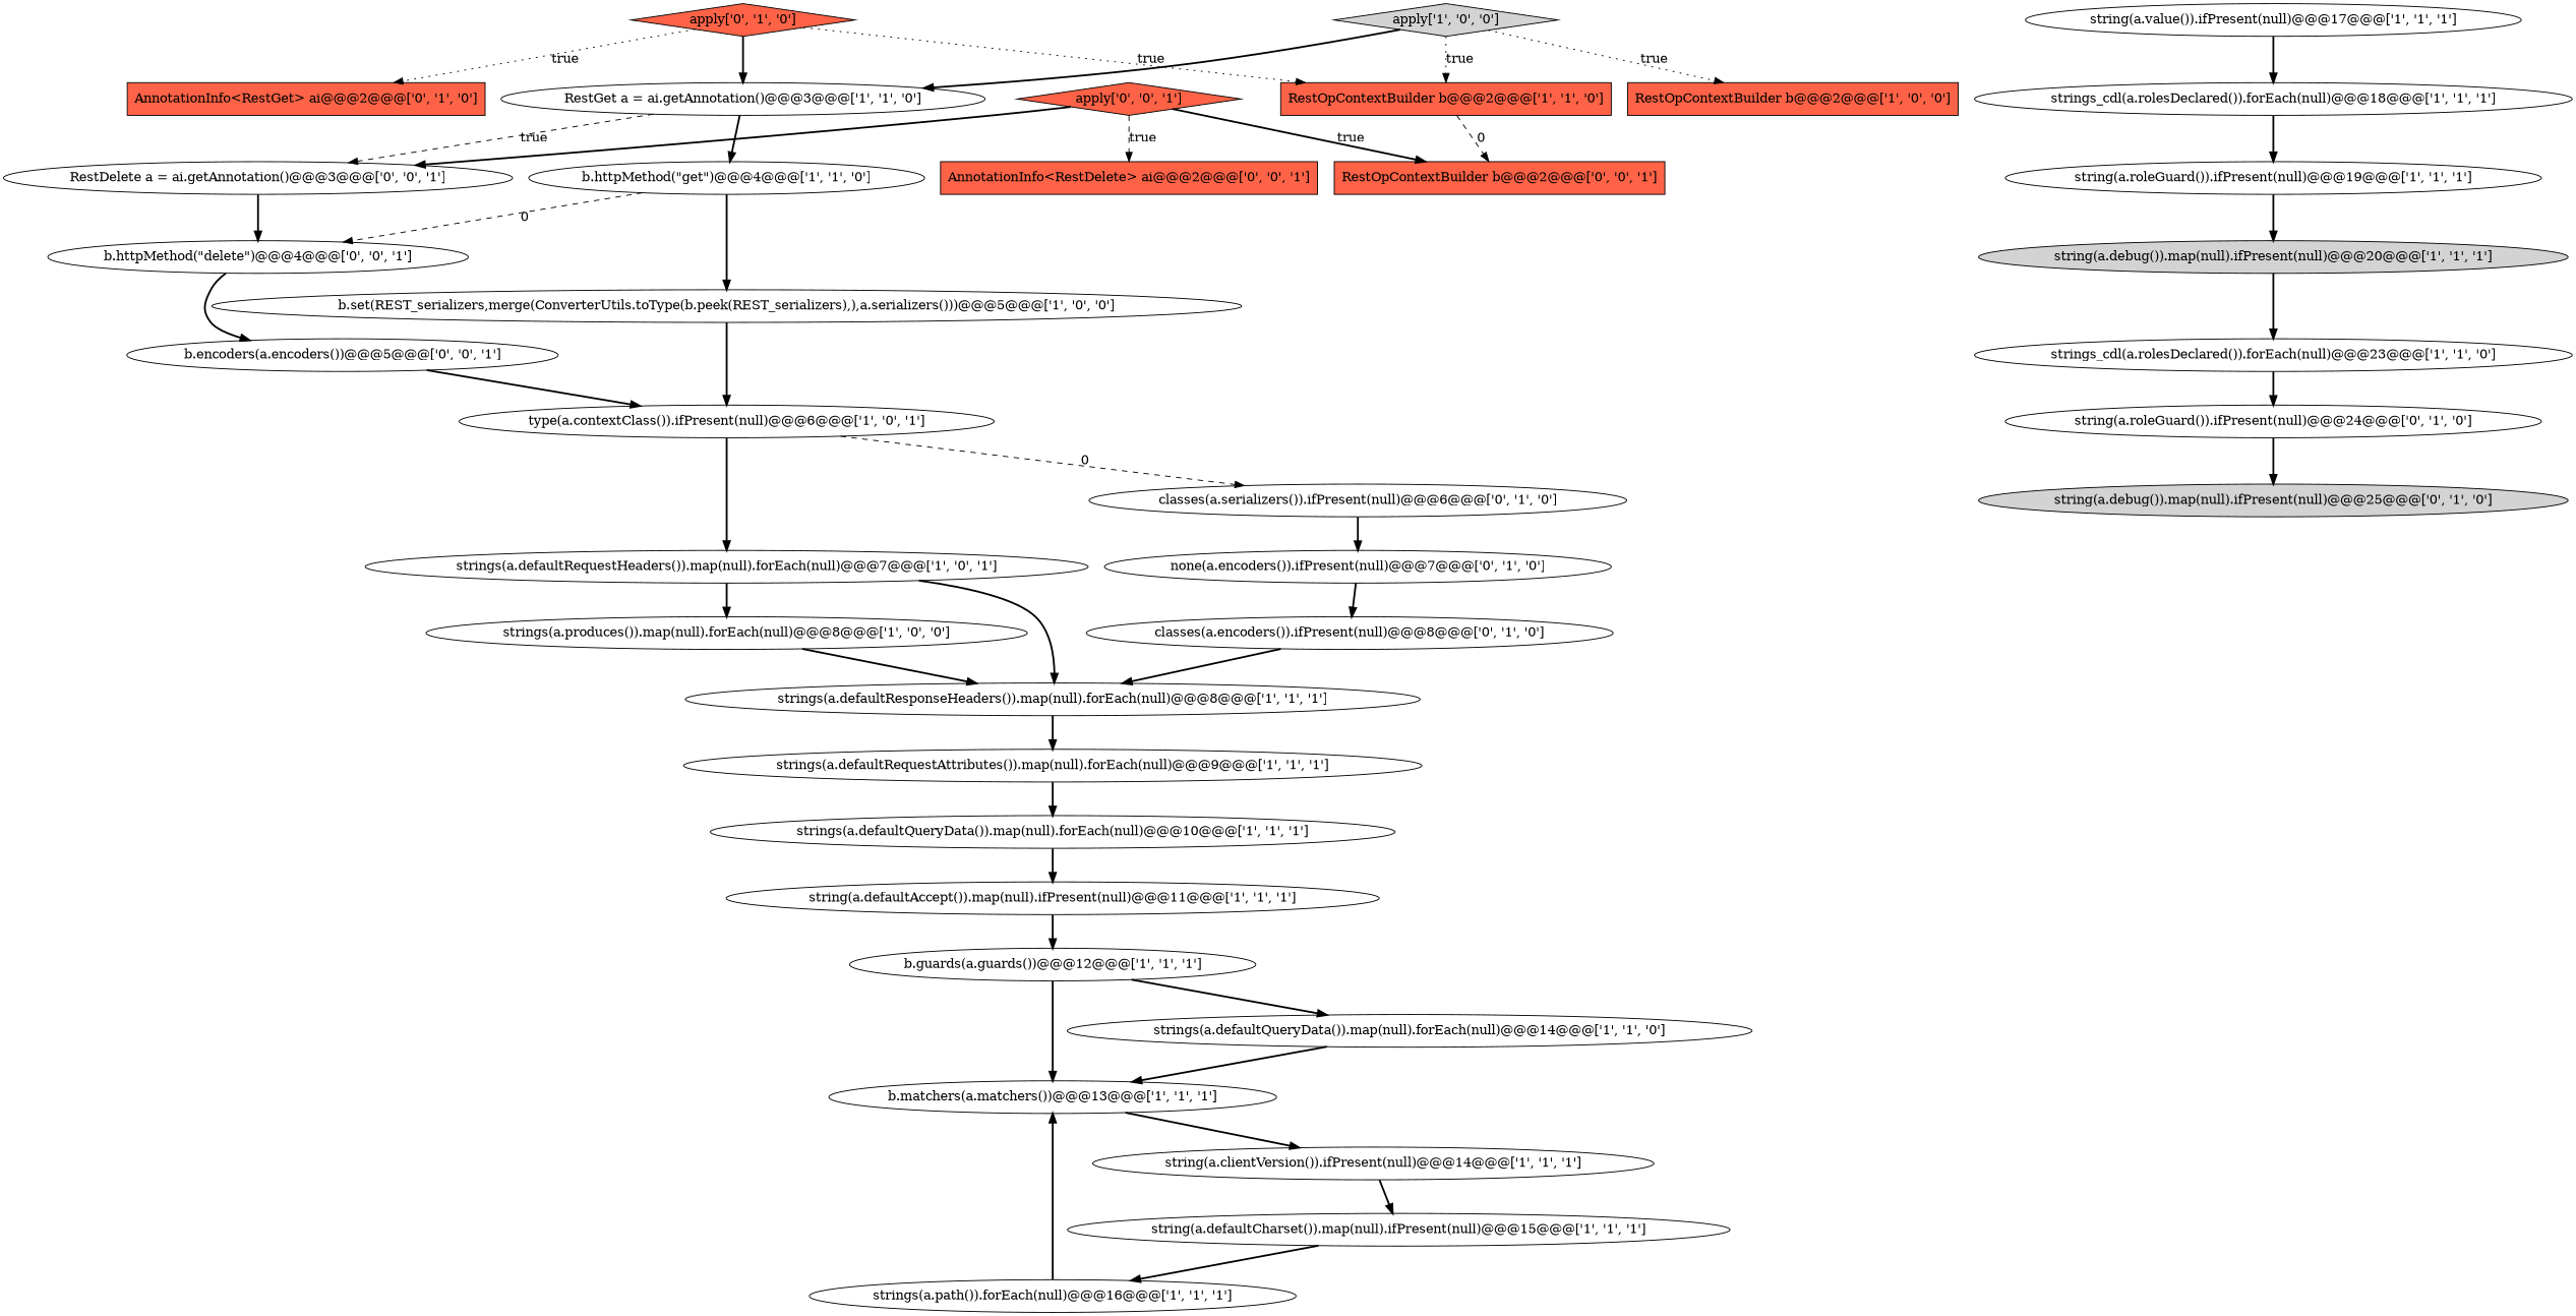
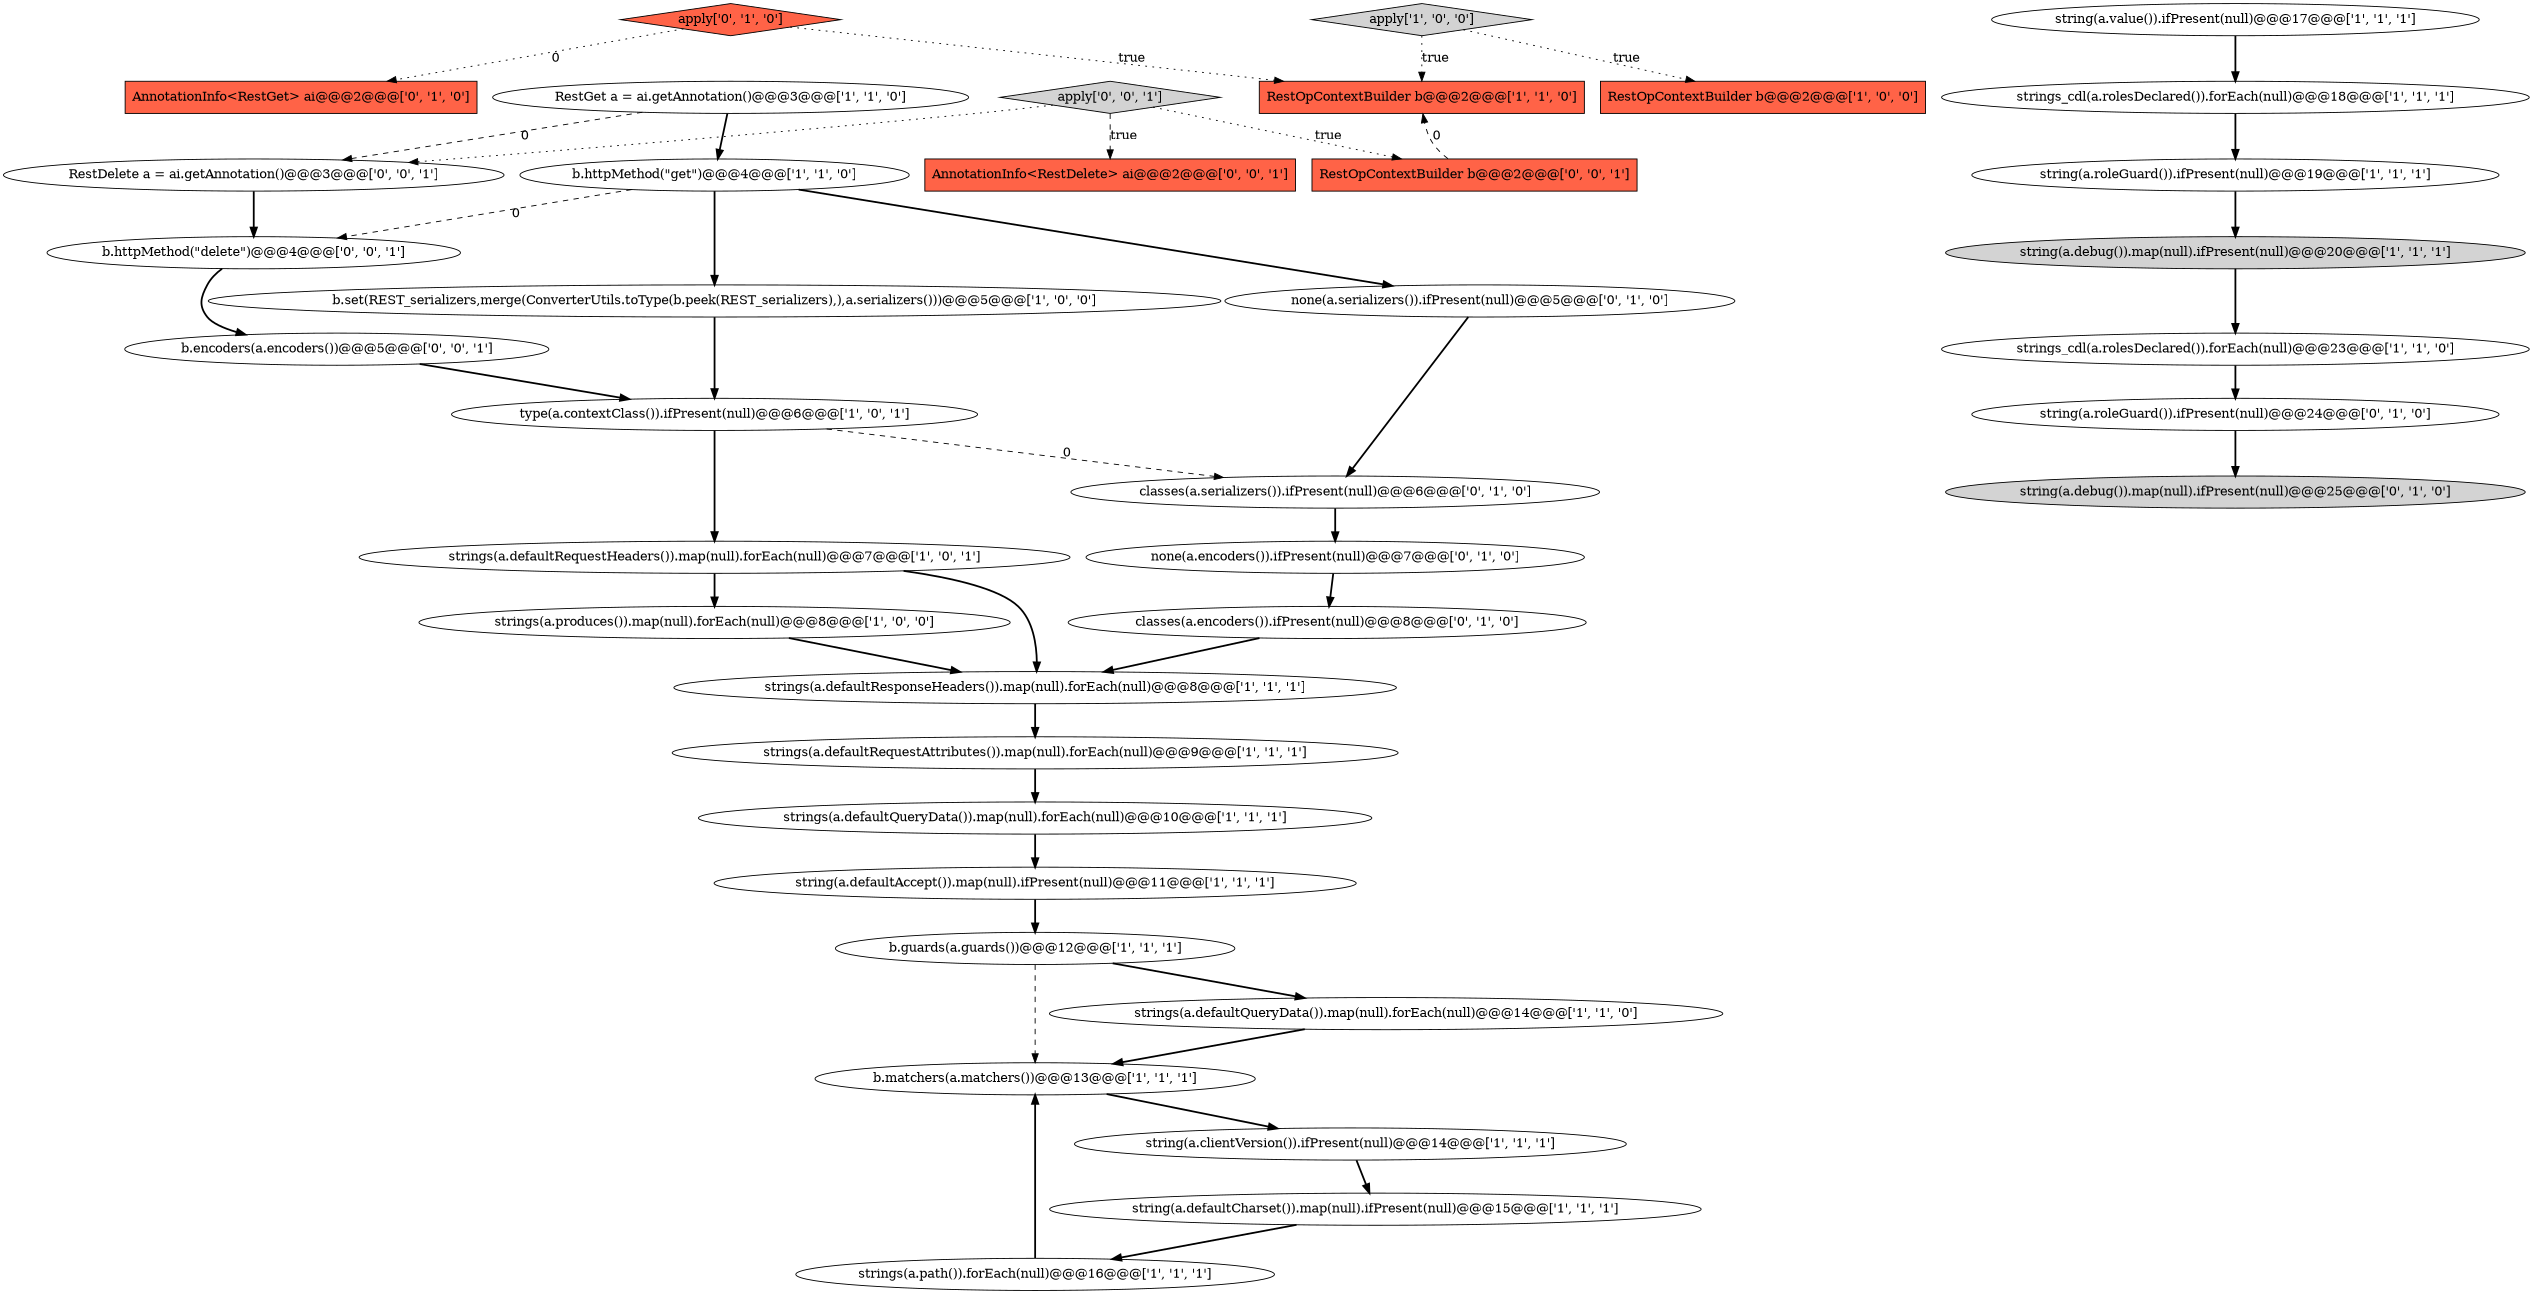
  digraph {
    node [fillcolor=white shape=ellipse style=filled]
    edge [style=bold]
+   n1 [label="none(a.serializers()).ifPresent(null)@@@5@@@['0', '1', '0']"]
    n2 [label="classes(a.serializers()).ifPresent(null)@@@6@@@['0', '1', '0']"]
    n3 [label="none(a.encoders()).ifPresent(null)@@@7@@@['0', '1', '0']"]
    n4 [label="string(a.defaultAccept()).map(null).ifPresent(null)@@@11@@@['1', '1', '1']"]
    n5 [label="b.guards(a.guards())@@@12@@@['1', '1', '1']"]
    n6 [label="strings(a.defaultQueryData()).map(null).forEach(null)@@@14@@@['1', '1', '0']"]
    n7 [label="b.matchers(a.matchers())@@@13@@@['1', '1', '1']"]
    n8 [label="strings_cdl(a.rolesDeclared()).forEach(null)@@@18@@@['1', '1', '1']"]
    n9 [label="string(a.roleGuard()).ifPresent(null)@@@19@@@['1', '1', '1']"]
    n10 [fillcolor=lightgray label="string(a.debug()).map(null).ifPresent(null)@@@20@@@['1', '1', '1']"]
    n11 [fillcolor=tomato label="RestOpContextBuilder b@@@2@@@['1', '0', '0']" shape=box]
    n12 [label="strings(a.defaultResponseHeaders()).map(null).forEach(null)@@@8@@@['1', '1', '1']"]
    n13 [label="strings(a.defaultRequestAttributes()).map(null).forEach(null)@@@9@@@['1', '1', '1']"]
    n14 [label="strings(a.defaultQueryData()).map(null).forEach(null)@@@10@@@['1', '1', '1']"]
    n15 [label="b.httpMethod(\"delete\")@@@4@@@['0', '0', '1']"]
    n16 [label="b.encoders(a.encoders())@@@5@@@['0', '0', '1']"]
    n17 [label="type(a.contextClass()).ifPresent(null)@@@6@@@['1', '0', '1']"]
    n18 [label="RestGet a = ai.getAnnotation()@@@3@@@['1', '1', '0']"]
    n19 [label="RestDelete a = ai.getAnnotation()@@@3@@@['0', '0', '1']"]
    n20 [label="b.httpMethod(\"get\")@@@4@@@['1', '1', '0']"]
    n21 [label="b.set(REST_serializers,merge(ConverterUtils.toType(b.peek(REST_serializers),),a.serializers()))@@@5@@@['1', '0', '0']"]
    n22 [fillcolor=tomato label="apply['0', '1', '0']" shape=diamond]
    n23 [fillcolor=tomato label="RestOpContextBuilder b@@@2@@@['1', '1', '0']" shape=box]
    n24 [fillcolor=tomato label="AnnotationInfo<RestGet> ai@@@2@@@['0', '1', '0']" shape=box]
    n25 [fillcolor=tomato label="RestOpContextBuilder b@@@2@@@['0', '0', '1']" shape=box]
    n26 [label="string(a.clientVersion()).ifPresent(null)@@@14@@@['1', '1', '1']"]
    n27 [label="strings(a.path()).forEach(null)@@@16@@@['1', '1', '1']"]
    n28 [label="string(a.value()).ifPresent(null)@@@17@@@['1', '1', '1']"]
    n29 [label="strings_cdl(a.rolesDeclared()).forEach(null)@@@23@@@['1', '1', '0']"]
    n30 [label="string(a.roleGuard()).ifPresent(null)@@@24@@@['0', '1', '0']"]
    n31 [fillcolor=lightgray label="string(a.debug()).map(null).ifPresent(null)@@@25@@@['0', '1', '0']"]
    n32 [label="strings(a.defaultRequestHeaders()).map(null).forEach(null)@@@7@@@['1', '0', '1']"]
    n33 [label="string(a.defaultCharset()).map(null).ifPresent(null)@@@15@@@['1', '1', '1']"]
    n34 [label="strings(a.produces()).map(null).forEach(null)@@@8@@@['1', '0', '0']"]
    n35 [label="classes(a.encoders()).ifPresent(null)@@@8@@@['0', '1', '0']"]
-   n36 [fillcolor=tomato label="apply['0', '0', '1']" shape=diamond]
+   n36 [fillcolor=lightgray label="apply['0', '0', '1']" shape=diamond]
    n37 [fillcolor=tomato label="AnnotationInfo<RestDelete> ai@@@2@@@['0', '0', '1']" shape=box]
    n38 [fillcolor=lightgray label="apply['1', '0', '0']" shape=diamond]
+   n1 -> n2
    n2 -> n3
    n3 -> n35
    n4 -> n5
    n5 -> n6
-   n5 -> n7
+   n5 -> n7 [style=dashed]
    n6 -> n7
    n7 -> n26
    n8 -> n9
    n9 -> n10
    n10 -> n29
    n12 -> n13
    n13 -> n14
    n14 -> n4
    n15 -> n16
    n16 -> n17
    n17 -> n2 [label=0 style=dashed]
    n17 -> n32
-   n18 -> n19 [label=true style=dashed]
+   n18 -> n19 [label=0 style=dashed]
    n18 -> n20
    n19 -> n15
+   n20 -> n1
    n20 -> n15 [label=0 style=dashed]
    n20 -> n21
    n21 -> n17
-   n22 -> n18
    n22 -> n23 [label=true style=dotted]
-   n22 -> n24 [label=true style=dotted]
-   n23 -> n25 [label=0 style=dashed]
+   n22 -> n24 [label=0 style=dotted]
+   n25 -> n23 [label=0 style=dashed]
    n26 -> n33
    n27 -> n7
    n28 -> n8
    n29 -> n30
    n30 -> n31
    n32 -> n12
    n32 -> n34
    n33 -> n27
    n34 -> n12
    n35 -> n12
-   n36 -> n19
-   n36 -> n25 [label=true]
+   n36 -> n19 [style=dotted]
+   n36 -> n25 [label=true style=dotted]
    n36 -> n37 [label=true style=dashed]
    n38 -> n11 [label=true style=dotted]
-   n38 -> n18
    n38 -> n23 [label=true style=dotted]
  }
